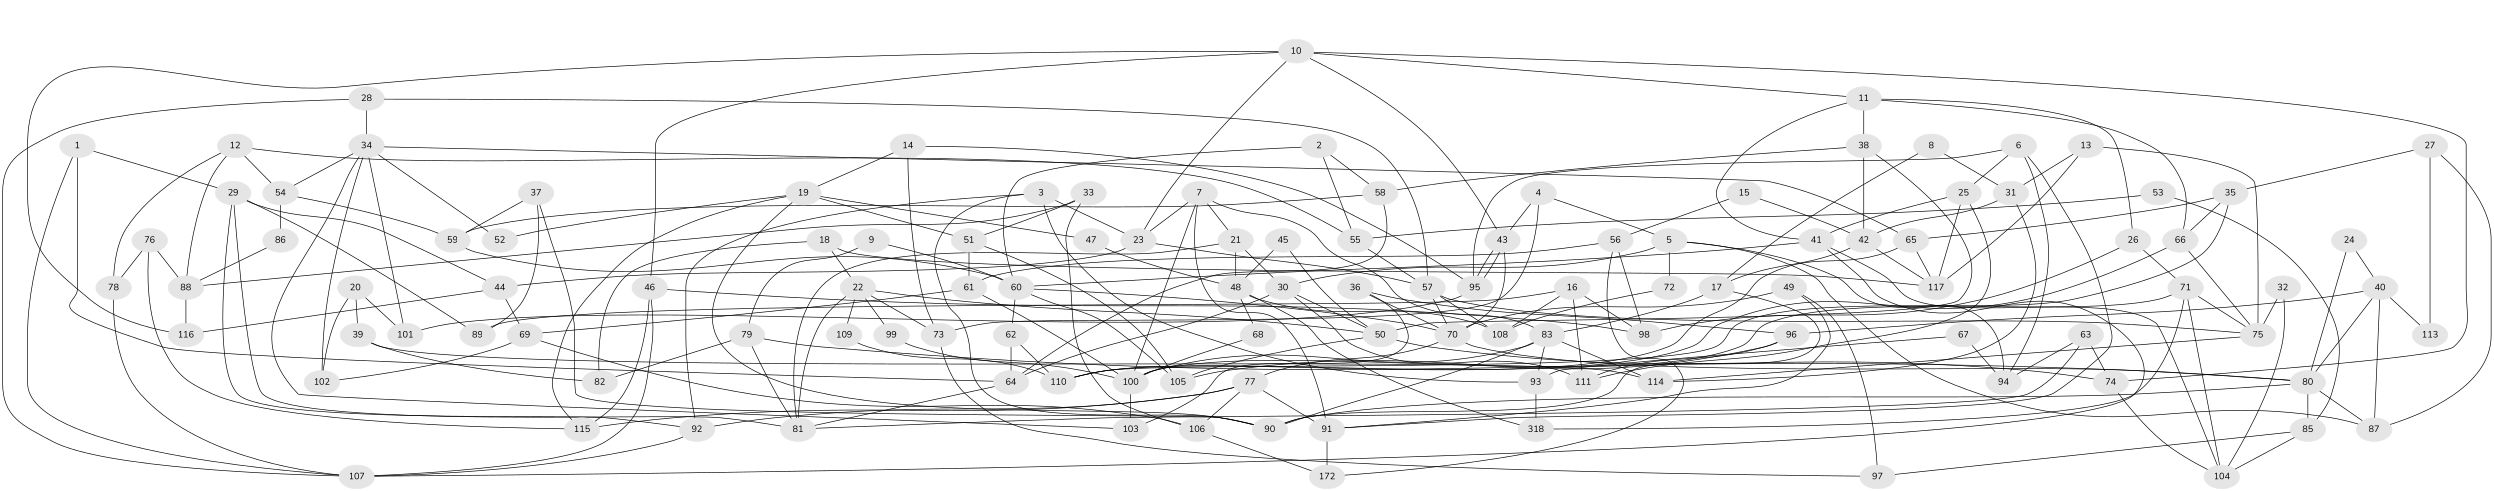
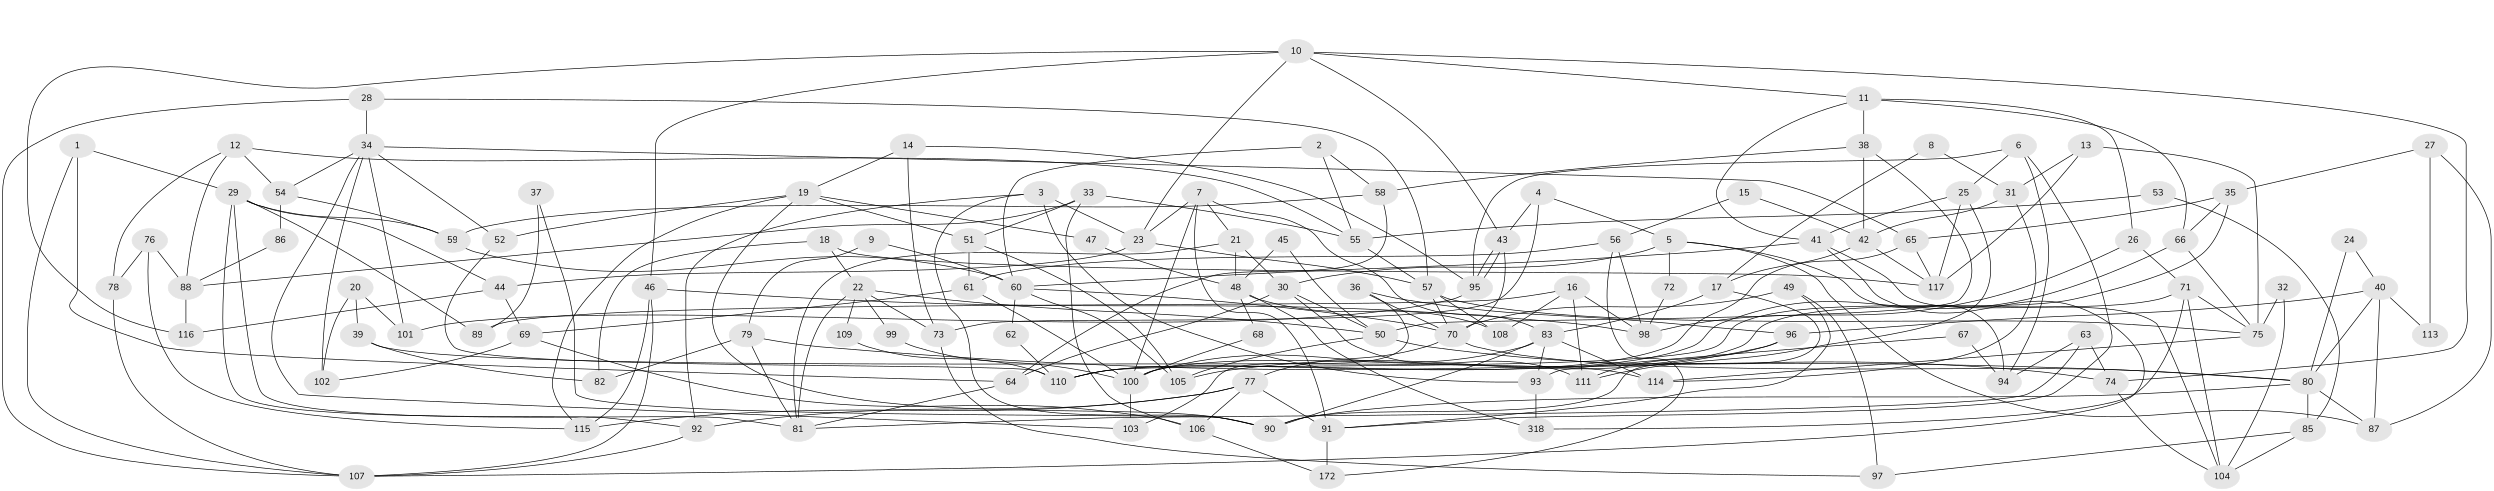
  graph {
    fontname=Nunito
    node [color=gray90 fontname=Nunito style=filled]
    edge [fontname=Nunito]
    1
    29
    64
    107
    92
    89
    81
    44
    2
    55
    58
    60
    57
    59
    70
    105
    62
    3
    23
    90
    93
    n22 [label=318]
    4
    5
    43
    73
    30
    72
    87
    94
    95
    97
    111
    50
    98
    6
    25
    91
    41
    117
    n41 [label=172]
    101
    7
    21
    83
    100
    48
    114
    103
    8
    17
    31
    42
    9
    79
    82
    80
    10
    11
    46
    74
    116
    26
    38
    66
    115
    104
    71
    75
    110
    12
    54
    78
    88
    86
    13
    14
    19
    47
    51
    52
    15
    56
    61
    16
    108
    18
    22
    99
    109
    20
    39
    102
    68
    69
    24
    40
    113
    96
    85
    27
    35
    65
    28
    34
    32
    33
    106
    36
    77
    37
    45
    49
    53
    63
    67
    76
    1 -- 29
    1 -- 64
    1 -- 107
    29 -- 92
    29 -- 89
    29 -- 81
    29 -- 44
    64 -- 81
    92 -- 107
    44 -- 116
    44 -- 69
    2 -- 55
    2 -- 58
    2 -- 60
    55 -- 57
    58 -- 64
    58 -- 59
    60 -- 70
    60 -- 105
    60 -- 62
    57 -- 70
    57 -- 75
    57 -- 108
    59 -- 60
    70 -- 80
    70 -- 77
-   62 -- 64
    62 -- 110
    3 -- 92
    3 -- 23
    3 -- 90
    3 -- 93
    23 -- 44
    23 -- 57
    93 -- n22
    4 -- 5
    4 -- 43
    4 -- 73
    5 -- 30
    5 -- 72
    5 -- 87
    5 -- 94
    43 -- 70
    43 -- 95
    43 -- 95
    73 -- 97
    30 -- 64
    30 -- 111
    30 -- 50
-   72 -- 108
+   72 -- 98
    95 -- 101
    50 -- 105
    50 -- 74
    6 -- 94
    6 -- 95
    6 -- 25
    6 -- 91
    25 -- 111
    25 -- 41
    25 -- 117
    91 -- n41
    41 -- 107
    41 -- 60
    41 -- 104
    7 -- 23
    7 -- 91
    7 -- 21
    7 -- 83
    7 -- 100
    21 -- 81
    21 -- 30
    21 -- 48
    83 -- 90
    83 -- 93
    83 -- 100
    83 -- 114
    100 -- 103
    48 -- n22
    48 -- 108
    48 -- 68
    8 -- 17
    8 -- 31
    17 -- 90
    17 -- 83
    31 -- 114
    31 -- 42
    42 -- 117
    42 -- 17
    9 -- 60
    9 -- 79
    79 -- 81
    79 -- 82
    79 -- 80
    80 -- 90
    80 -- 87
    80 -- 85
    10 -- 23
    10 -- 43
    10 -- 11
    10 -- 46
    10 -- 74
    10 -- 116
    11 -- 41
    11 -- 26
    11 -- 38
    11 -- 66
    46 -- 107
    46 -- 98
    46 -- 115
    74 -- 104
    26 -- 98
    26 -- 71
    38 -- 58
    38 -- 50
    38 -- 42
    66 -- 75
    66 -- 110
    71 -- n22
    71 -- 100
    71 -- 104
    71 -- 75
    75 -- 114
    12 -- 55
    12 -- 54
    12 -- 78
    12 -- 88
    54 -- 59
    54 -- 86
    78 -- 107
    88 -- 116
    86 -- 88
    13 -- 117
    13 -- 31
    13 -- 75
    14 -- 73
    14 -- 95
    14 -- 19
    19 -- 90
    19 -- 115
    19 -- 47
    19 -- 51
    19 -- 52
    47 -- 48
    51 -- 105
    51 -- 61
+   52 -- 110
    15 -- 42
    15 -- 56
    56 -- 98
    56 -- n41
    56 -- 61
    61 -- 100
    61 -- 69
    16 -- 89
    16 -- 111
    16 -- 98
    16 -- 108
    18 -- 117
    18 -- 82
    18 -- 22
    22 -- 81
    22 -- 73
    22 -- 50
    22 -- 99
    22 -- 109
    99 -- 100
    109 -- 110
    20 -- 101
    20 -- 39
    20 -- 102
    39 -- 114
    39 -- 82
    68 -- 100
    69 -- 102
    69 -- 106
    24 -- 80
    24 -- 40
    40 -- 87
    40 -- 80
    40 -- 113
    40 -- 96
    96 -- 105
    96 -- 111
    85 -- 97
    85 -- 104
    27 -- 87
    27 -- 113
    27 -- 35
    35 -- 66
    35 -- 110
    35 -- 65
    65 -- 117
    65 -- 110
    28 -- 107
    28 -- 57
    28 -- 34
    34 -- 101
    34 -- 103
    34 -- 54
    34 -- 52
    34 -- 102
    34 -- 65
    32 -- 104
    32 -- 75
+   33 -- 55
    33 -- 88
    33 -- 51
    33 -- 106
    106 -- n41
    36 -- 70
    36 -- 103
    36 -- 96
    77 -- 92
    77 -- 91
    77 -- 115
    77 -- 106
    37 -- 89
-   37 -- 59
+   29 -- 59
    37 -- 90
    45 -- 50
    45 -- 48
    49 -- 70
    49 -- 97
    49 -- 91
    53 -- 55
    53 -- 85
    63 -- 81
    63 -- 94
    63 -- 74
    67 -- 93
    67 -- 94
    76 -- 115
    76 -- 78
    76 -- 88
  }
